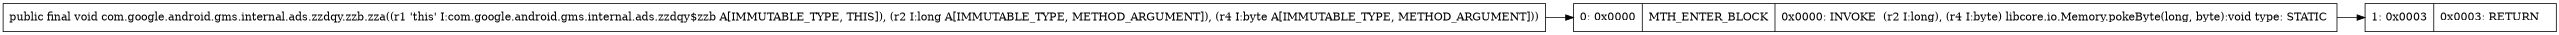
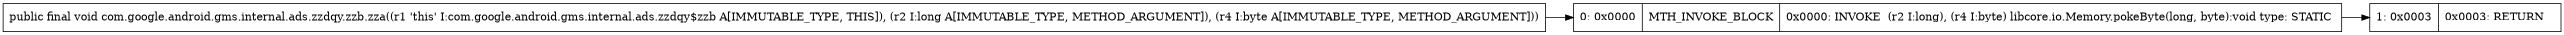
  digraph {
    rankdir=LR
    node [shape=record]
-   n1 [label="{0\:\ 0x0000|MTH_ENTER_BLOCK\l|0x0000: INVOKE  (r2 I:long), (r4 I:byte) libcore.io.Memory.pokeByte(long, byte):void type: STATIC \l}"]
+   n1 [label="{0\:\ 0x0000|MTH_INVOKE_BLOCK\l|0x0000: INVOKE  (r2 I:long), (r4 I:byte) libcore.io.Memory.pokeByte(long, byte):void type: STATIC \l}"]
    n2 [label="{1\:\ 0x0003|0x0003: RETURN   \l}"]
    n3 [label="{public final void com.google.android.gms.internal.ads.zzdqy.zzb.zza((r1 'this' I:com.google.android.gms.internal.ads.zzdqy$zzb A[IMMUTABLE_TYPE, THIS]), (r2 I:long A[IMMUTABLE_TYPE, METHOD_ARGUMENT]), (r4 I:byte A[IMMUTABLE_TYPE, METHOD_ARGUMENT])) }"]
    n1 -> n2
    n3 -> n1
  }
